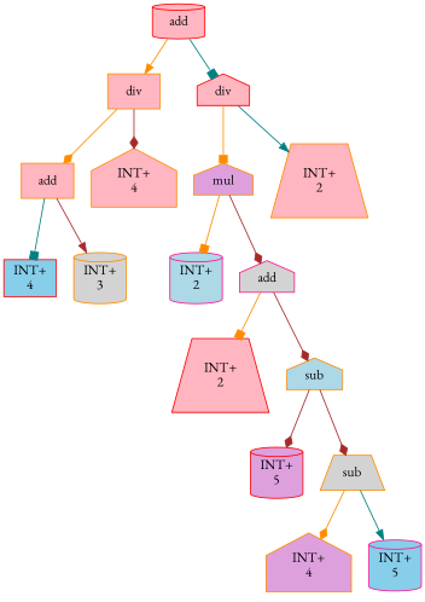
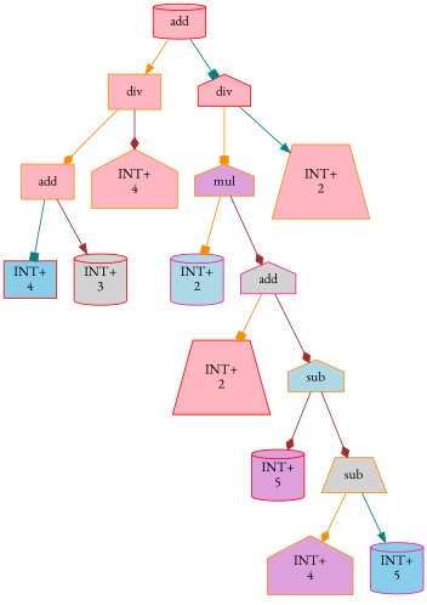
  digraph {
    fontname="EB Garamond"
    node [shape=house style=filled fillcolor=lightpink color=darkorange fontname="EB Garamond"]
    edge [color=darkorange arrowhead=diamond fontname="EB Garamond"]
    n1 [label=add shape=cylinder color=red]
    n2 [label=div shape=box]
    n3 [label=div color=red]
    n4 [label=add shape=box]
    n5 [label="INT+\n4"]
    n6 [label="INT+\n4" shape=box fillcolor=skyblue color=red]
-   n7 [label="INT+\n3" shape=cylinder fillcolor=lightgrey]
+   n7 [label="INT+\n3" shape=cylinder fillcolor=lightgrey color=red]
    n8 [label=mul fillcolor=plum]
    n9 [label="INT+\n2" shape=trapezium]
    n10 [label="INT+\n2" shape=cylinder fillcolor=lightblue color=deeppink]
    n11 [label=add fillcolor=lightgrey color=deeppink]
    n12 [label="INT+\n2" shape=trapezium color=red]
    n13 [label=sub fillcolor=lightblue]
    n14 [label="INT+\n5" shape=cylinder fillcolor=plum color=red]
    n15 [label=sub shape=trapezium fillcolor=lightgrey]
    n16 [label="INT+\n4" fillcolor=plum]
    n17 [label="INT+\n5" shape=cylinder fillcolor=skyblue color=deeppink]
    n1 -> n2 [arrowhead=normal]
    n1 -> n3 [color=teal arrowhead=box]
    n2 -> n4
    n2 -> n5 [color=brown]
    n3 -> n8 [arrowhead=box]
    n3 -> n9 [color=teal arrowhead=normal]
    n4 -> n6 [color=teal arrowhead=box]
    n4 -> n7 [color=brown arrowhead=normal]
    n8 -> n10 [arrowhead=box]
    n8 -> n11 [color=brown]
    n11 -> n12 [arrowhead=box]
    n11 -> n13 [color=brown]
    n13 -> n14 [color=brown]
    n13 -> n15 [color=brown]
    n15 -> n16
    n15 -> n17 [color=teal arrowhead=normal]
  }
